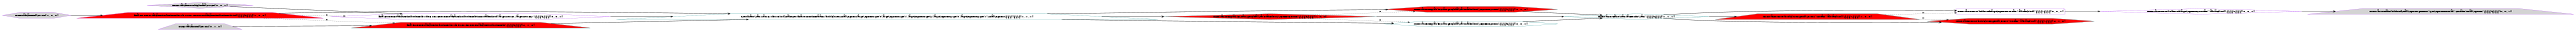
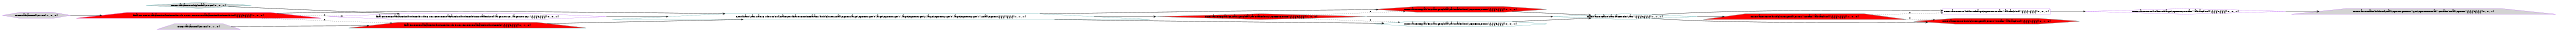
  digraph {
    rankdir=LR
    node [fillcolor=white shape=trapezium style=filled color=teal]
    edge [style=bold arrowhead=vee]
-   n1 [fillcolor=lightgray label="testBroadcastToMultipleDataSources['0', '0', '1']" shape=diamond color=purple]
+   n1 [fillcolor=lightgray label="testBroadcastToMultipleDataSources['0', '0', '1']" shape=diamond]
    n2 [label="final ForeverBroadcastDistributionRule rule = new ForeverBroadcastDistributionRule(ImmutableList.of(\"large_source\",\"large_source2\"))@@@3@@@['0', '0', '1']" shape=hexagon color=purple]
    n3 [fillcolor=red label="final ForeverBroadcastDistributionRule rule = new ForeverBroadcastDistributionRule(null)@@@3@@@['1', '0', '0']" color=purple]
    n4 [fillcolor=red label="final ForeverBroadcastDistributionRule rule = new ForeverBroadcastDistributionRule()@@@3@@@['0', '1', '0']"]
    n5 [label="CoordinatorStats stats = rule.run(null,makeCoordinartorRuntimeParams(druidCluster,smallSegment,largeSegments.get(0),largeSegments.get(1),largeSegments.get(2),largeSegments2.get(0),largeSegments2.get(1)),smallSegment)@@@4@@@['1', '1', '1']"]
    n6 [fillcolor=red label="Assert.assertEquals(6L,stats.getGlobalStat(LoadRule.ASSIGNED_COUNT))@@@5@@@['1', '0', '0']" shape=diamond]
    n7 [fillcolor=red label="Assert.assertEquals(5L,stats.getGlobalStat(LoadRule.ASSIGNED_COUNT))@@@5@@@['0', '1', '0']" shape=hexagon]
    n8 [label="Assert.assertFalse(stats.hasPerTierStats())@@@6@@@['1', '1', '1']" shape=diamond]
    n9 [label="Assert.assertEquals(5L,stats.getGlobalStat(LoadRule.ASSIGNED_COUNT))@@@5@@@['0', '0', '1']" shape=hexagon]
    n10 [label="Assert.assertTrue(holdersOfLargeSegments.stream().allMatch(null))@@@7@@@['0', '0', '1']" shape=note color=purple]
    n11 [fillcolor=red label="Assert.assertTrue(druidCluster.getAllServers().stream().allMatch(null))@@@7@@@['0', '1', '0']" shape=hexagon]
    n12 [fillcolor=red label="Assert.assertTrue(druidCluster.getAllServers().stream().allMatch(null))@@@7@@@['1', '0', '0']"]
    n13 [fillcolor=lightgray label="testBroadcastToAllServers['1', '0', '0']" shape=hexagon color=purple]
    n14 [label="Assert.assertTrue(holdersOfLargeSegments2.stream().allMatch(null))@@@8@@@['0', '0', '1']" shape=diamond color=purple]
    n15 [fillcolor=lightgray label="testBroadcastToAllServers['0', '1', '0']" color=purple]
    n16 [fillcolor=lightgray label="Assert.assertFalse(holderOfSmallSegment.getPeon().getSegmentsToLoad().contains(smallSegment))@@@9@@@['0', '0', '1']" color=purple]
    n1 -> n2 [arrowhead=normal]
    n2 -> n5 [arrowhead=normal]
    n3 -> n2 [label=0 style=dashed]
    n3 -> n4 [label=0 style=dashed arrowhead=normal]
    n3 -> n5
    n4 -> n5 [arrowhead=normal]
    n5 -> n6
    n5 -> n7 [arrowhead=normal]
    n5 -> n9
    n6 -> n7 [label=0 style=dashed]
    n6 -> n8 [arrowhead=normal]
    n6 -> n9 [label=0 style=dashed arrowhead=normal]
    n7 -> n8
    n8 -> n10
    n8 -> n11
    n8 -> n12 [arrowhead=normal]
    n9 -> n8
    n10 -> n14 [arrowhead=normal]
    n12 -> n10 [label=0 style=dashed]
    n12 -> n11 [label=0 style=dashed]
    n13 -> n3 [arrowhead=normal]
    n14 -> n16
    n15 -> n4 [arrowhead=normal]
  }
